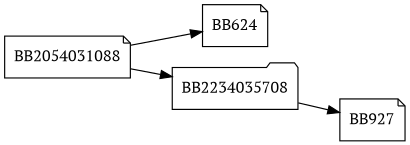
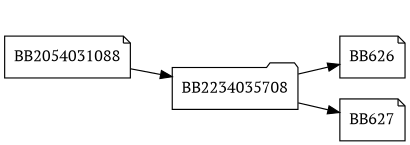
  digraph {
    fontname="PT Serif"
    rankdir=LR
    node [fontname="PT Serif" shape=note]
    edge [fontname="PT Serif"]
    n1 [label=BB2054031088]
-   BB624
    n3 [label=BB2234035708 shape=folder]
-   BB627 [label=BB927]
-   n1 -> BB624
+   BB626
+   BB627
    n1 -> n3
+   n3 -> BB626
    n3 -> BB627
  }
